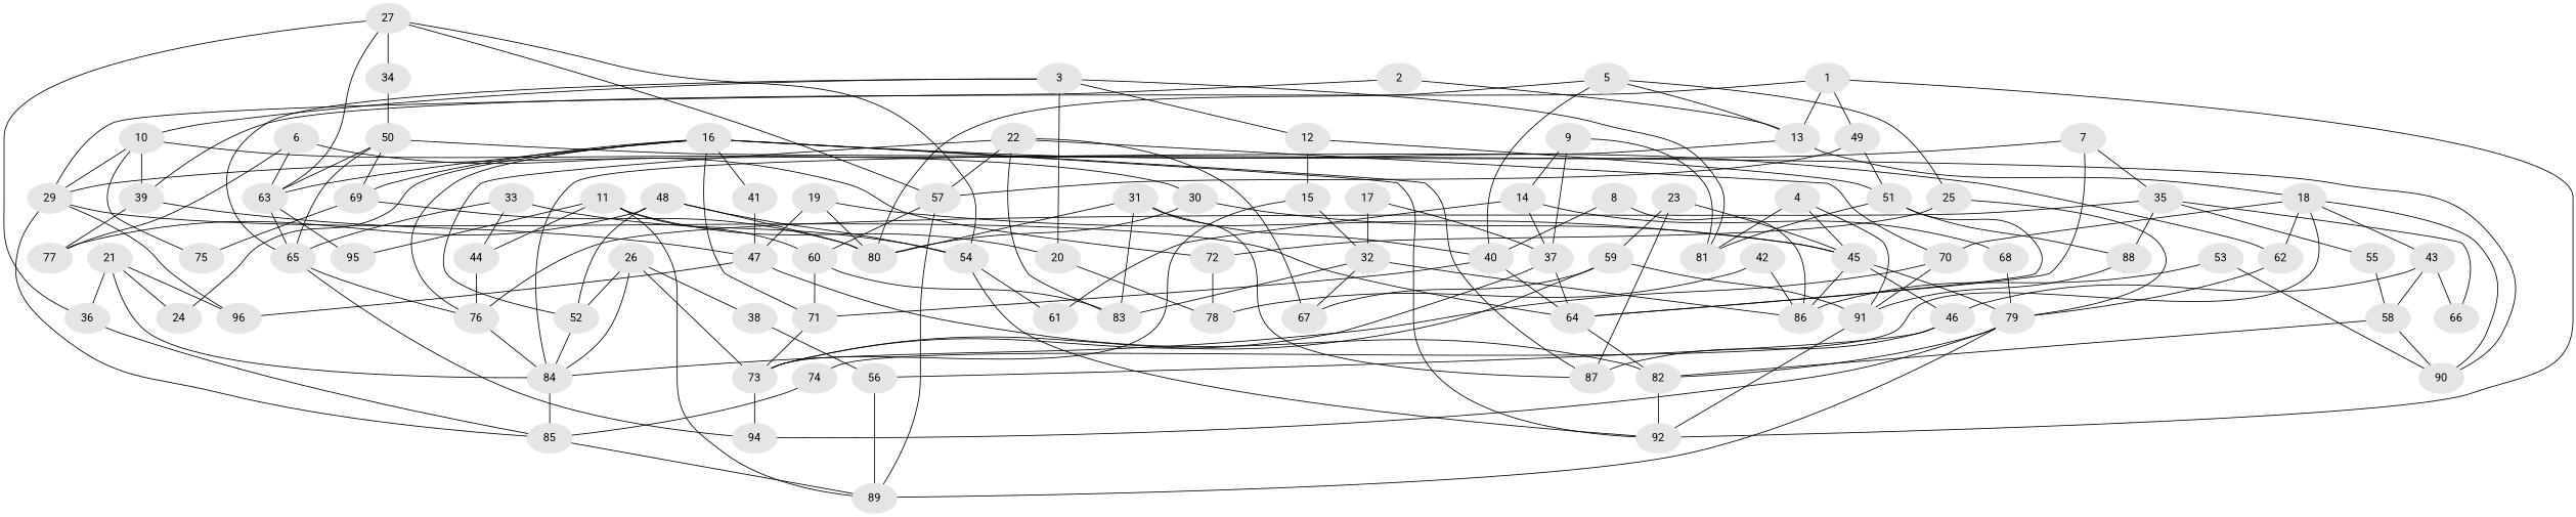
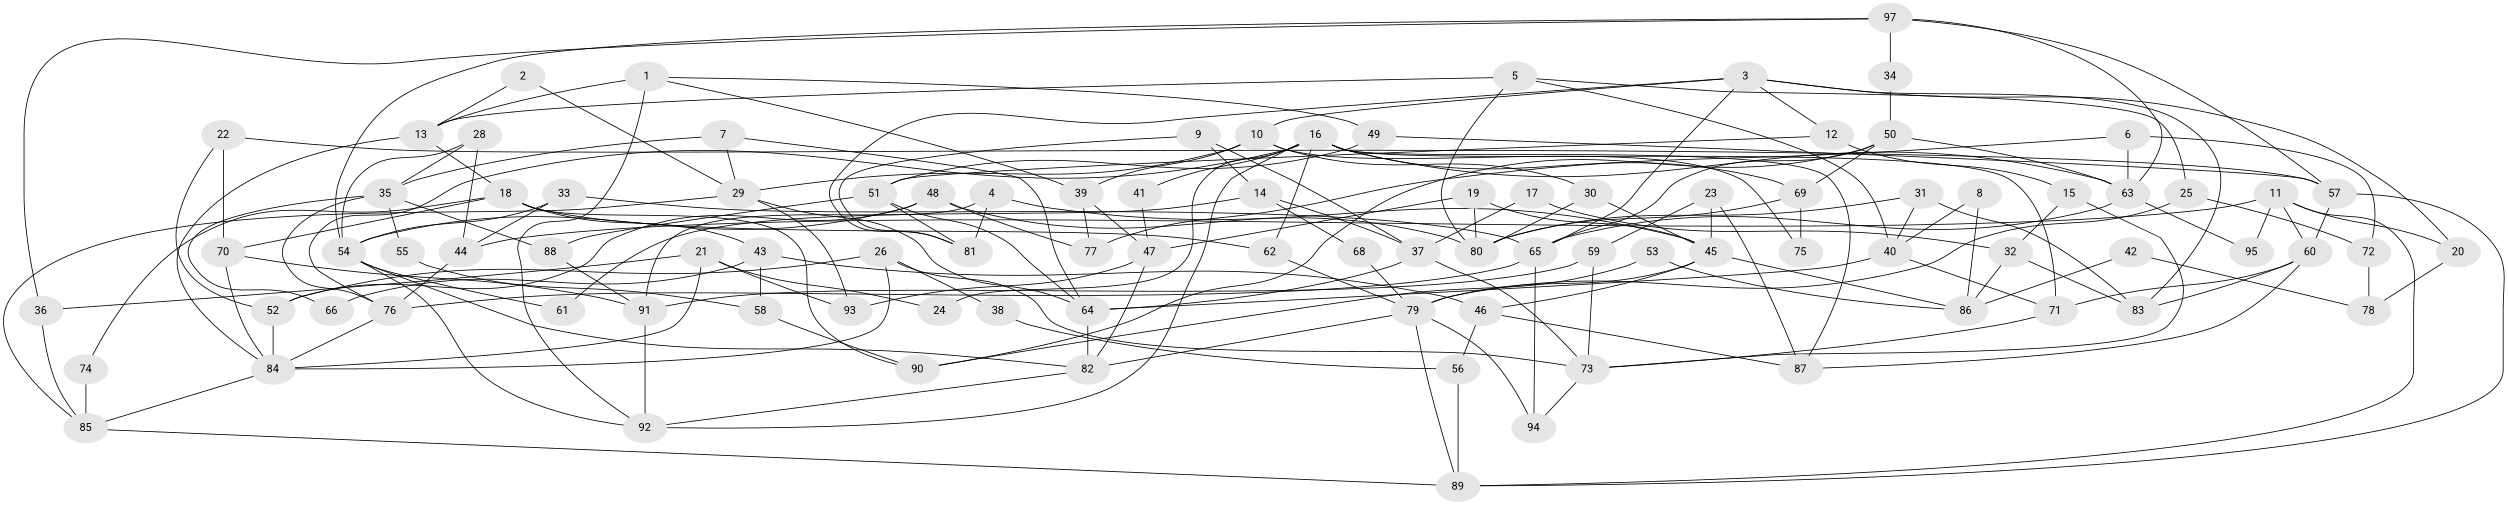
  graph {
    fontname=Roboto
    node [color=gray90 fontname=Roboto style=filled]
    edge [fontname=Roboto]
    1
    13
    39
    49
    92
    18
    84
    77
    47
    51
    57
    2
    29
    64
-   93 [label=96]
+   93
    85
    3
    10
    12
    20
    65
    81
    83
    30
    75
    15
    78
    76
    94
    4
    45
    91
    86
    79
    46
    5
    25
    40
    80
    72
    71
    6
    63
    95
    7
    35
    55
    66
    88
    82
    8
    9
    14
    37
    61
    68
    73
    58
    11
    44
    60
    89
    32
    62
    43
    70
    74
    90
    34
    50
-   67
    16
    24
    41
    69
    87
    17
    19
    21
    36
    22
    52
    23
    59
    26
    38
    56
-   27
+   27 [label=97]
    54
+   28
    31
    33
    42
    48
    53
    1 -- 13
    1 -- 39
    1 -- 49
    1 -- 92
    13 -- 18
    13 -- 84
    39 -- 77
    39 -- 47
    49 -- 51
    49 -- 57
    18 -- 62
    18 -- 43
    18 -- 70
    18 -- 74
    18 -- 90
    84 -- 85
    47 -- 93
    47 -- 82
    51 -- 64
    51 -- 81
    51 -- 88
    57 -- 60
    57 -- 89
    2 -- 13
    2 -- 29
    29 -- 64
    29 -- 93
    29 -- 85
    64 -- 82
    85 -- 89
    3 -- 10
    3 -- 12
    3 -- 20
    3 -- 65
    3 -- 81
-   22 -- 83
+   3 -- 83
    10 -- 39
    10 -- 29
    10 -- 30
    10 -- 75
    12 -- 51
    12 -- 15
    20 -- 78
    65 -- 76
    65 -- 94
    30 -- 45
    30 -- 80
    15 -- 73
    15 -- 32
    76 -- 84
    4 -- 81
    4 -- 45
    4 -- 91
    45 -- 86
    45 -- 79
    45 -- 46
    91 -- 92
    79 -- 94
    79 -- 82
    79 -- 89
    46 -- 87
    46 -- 56
    5 -- 13
    5 -- 25
    5 -- 40
    5 -- 80
    25 -- 79
    25 -- 72
    40 -- 64
    40 -- 71
    72 -- 78
    71 -- 73
    6 -- 77
    6 -- 72
    6 -- 63
    63 -- 65
    63 -- 95
    7 -- 29
    7 -- 64
    7 -- 35
    35 -- 76
    35 -- 55
    35 -- 66
    35 -- 88
    55 -- 58
    88 -- 91
    82 -- 92
    8 -- 86
    8 -- 40
    9 -- 81
    9 -- 14
    9 -- 37
    14 -- 37
    14 -- 61
    14 -- 68
    37 -- 64
    37 -- 73
    68 -- 79
    73 -- 94
-   58 -- 82
+   54 -- 82
    58 -- 90
    11 -- 20
    11 -- 95
    11 -- 44
    11 -- 60
    11 -- 89
    44 -- 76
    60 -- 83
    60 -- 71
    32 -- 83
    32 -- 86
-   32 -- 67
    62 -- 79
    43 -- 46
    43 -- 66
    43 -- 58
    70 -- 84
    70 -- 91
    74 -- 85
    34 -- 50
    50 -- 65
    50 -- 63
    50 -- 90
    50 -- 69
    16 -- 92
    16 -- 76
    16 -- 71
    16 -- 63
    16 -- 62
    16 -- 24
    16 -- 41
    16 -- 69
    16 -- 87
    41 -- 47
    69 -- 75
    69 -- 80
    17 -- 37
    17 -- 32
    19 -- 47
    19 -- 45
    19 -- 80
    21 -- 84
    21 -- 93
    21 -- 24
    21 -- 36
    36 -- 85
    22 -- 57
    22 -- 70
-   22 -- 67
    22 -- 52
    52 -- 84
    23 -- 45
    23 -- 87
    23 -- 59
    59 -- 91
    59 -- 73
-   59 -- 67
    26 -- 84
    26 -- 73
    26 -- 52
    26 -- 38
    38 -- 56
    56 -- 89
    27 -- 57
    27 -- 63
    27 -- 34
    27 -- 36
    27 -- 54
    54 -- 92
    54 -- 61
+   28 -- 35
+   28 -- 44
+   28 -- 54
    31 -- 83
    31 -- 40
    31 -- 80
-   31 -- 87
+   60 -- 87
    33 -- 65
    33 -- 44
    33 -- 54
    42 -- 78
    42 -- 86
    48 -- 77
    48 -- 80
    48 -- 52
    48 -- 54
    53 -- 86
    53 -- 90
  }
